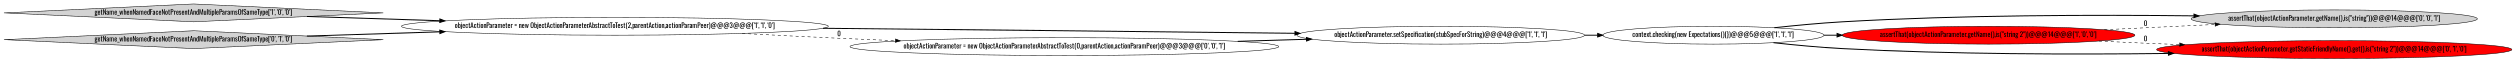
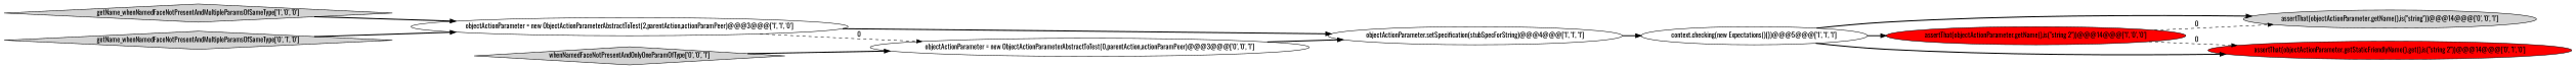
  digraph {
    rankdir=LR
    fontname=Oswald
    node [fillcolor=lightgray shape=ellipse style=filled fontname=Oswald]
    edge [style=bold fontname=Oswald]
    n1 [fillcolor=red label="assertThat(objectActionParameter.getName(),is(\"string 2\"))@@@14@@@['1', '0', '0']"]
    n2 [label="assertThat(objectActionParameter.getName(),is(\"string\"))@@@14@@@['0', '0', '1']"]
    n3 [fillcolor=red label="assertThat(objectActionParameter.getStaticFriendlyName().get(),is(\"string 2\"))@@@14@@@['0', '1', '0']"]
    n4 [fillcolor=white label="objectActionParameter = new ObjectActionParameterAbstractToTest(0,parentAction,actionParamPeer)@@@3@@@['0', '0', '1']"]
    n5 [fillcolor=white label="objectActionParameter.setSpecification(stubSpecForString)@@@4@@@['1', '1', '1']"]
    n6 [fillcolor=white label="context.checking(new Expectations(){})@@@5@@@['1', '1', '1']"]
    n7 [label="getName_whenNamedFaceNotPresentAndMultipleParamsOfSameType['1', '0', '0']" shape=diamond]
    n8 [fillcolor=white label="objectActionParameter = new ObjectActionParameterAbstractToTest(2,parentAction,actionParamPeer)@@@3@@@['1', '1', '0']"]
+   n9 [label="whenNamedFaceNotPresentAndOnlyOneParamOfType['0', '0', '1']" shape=diamond]
    n10 [label="getName_whenNamedFaceNotPresentAndMultipleParamsOfSameType['0', '1', '0']" shape=diamond]
    n1 -> n2 [label=0 style=dashed]
    n1 -> n3 [label=0 style=dashed]
    n4 -> n5
    n5 -> n6
    n6 -> n1
    n6 -> n2
    n6 -> n3
    n7 -> n8
    n8 -> n4 [label=0 style=dashed]
    n8 -> n5
+   n9 -> n4
    n10 -> n8
  }
